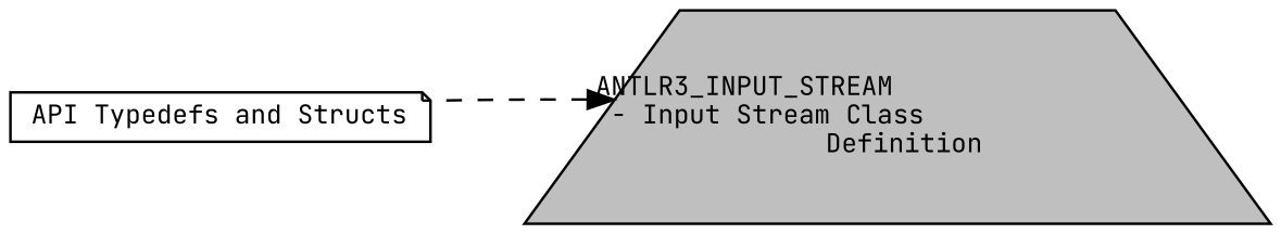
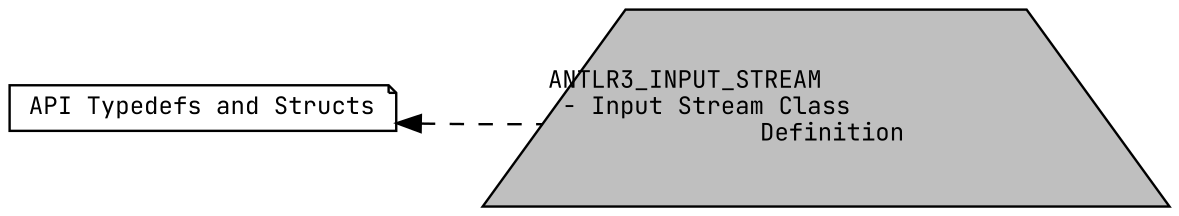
  digraph {
    rankdir=LR
    fontname="JetBrains Mono"
    node [color=black fontname="JetBrains Mono" fontsize=10 style=filled]
    n1 [fillcolor=white height=0.2 label="API Typedefs and Structs" shape=note width=0.4]
    n2 [fillcolor=grey75 fontcolor=black height=0.2 label="ANTLR3_INPUT_STREAM\l - Input Stream Class\l Definition" shape=trapezium width=0.4]
-   n2 -> n1 [dir=back fontname="JetBrains Mono" fontsize=10 labelfontname=Helvetica labelfontsize=10 shape=plaintext style=dashed]
+   n1 -> n2 [dir=back fontname="JetBrains Mono" fontsize=10 labelfontname=Helvetica labelfontsize=10 shape=plaintext style=dashed]
  }
